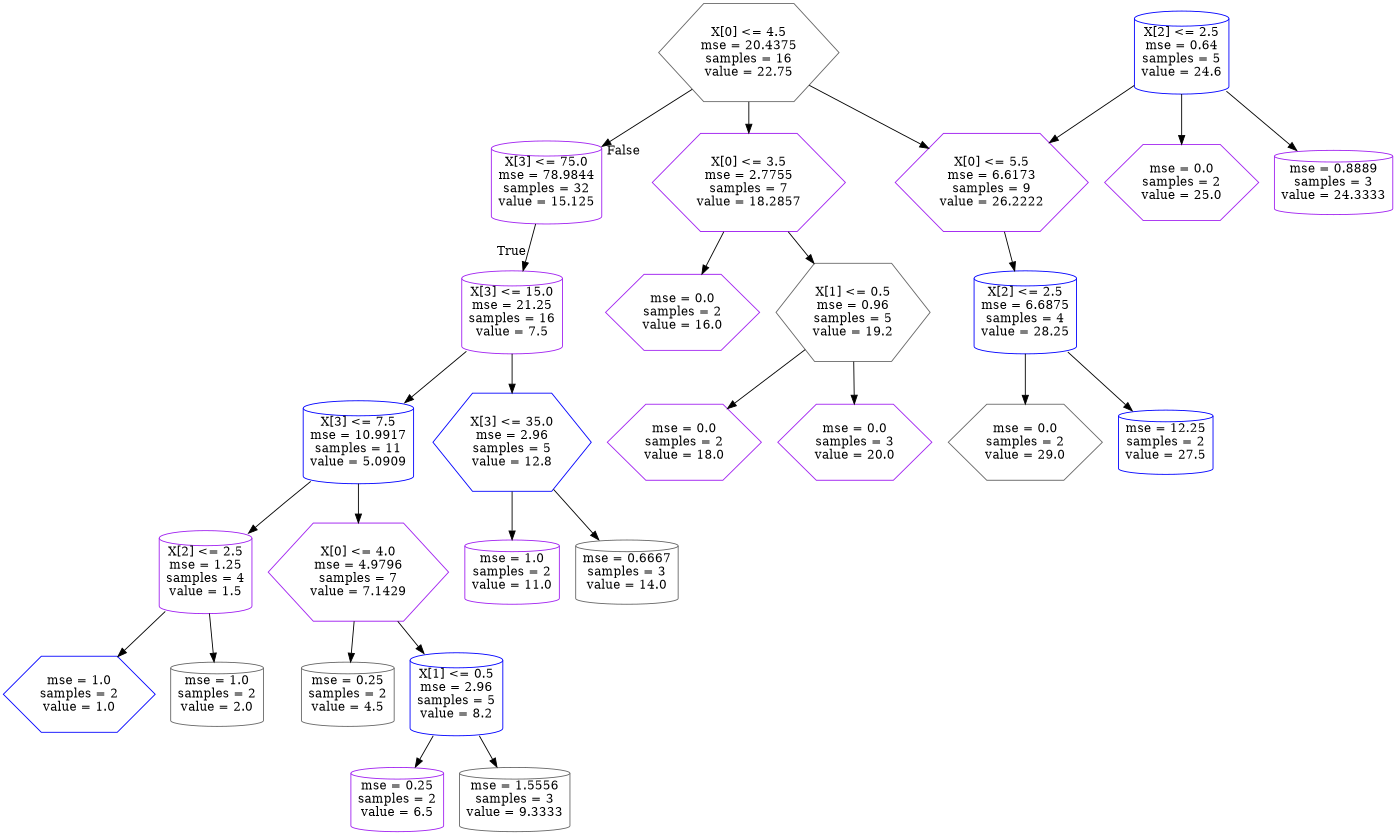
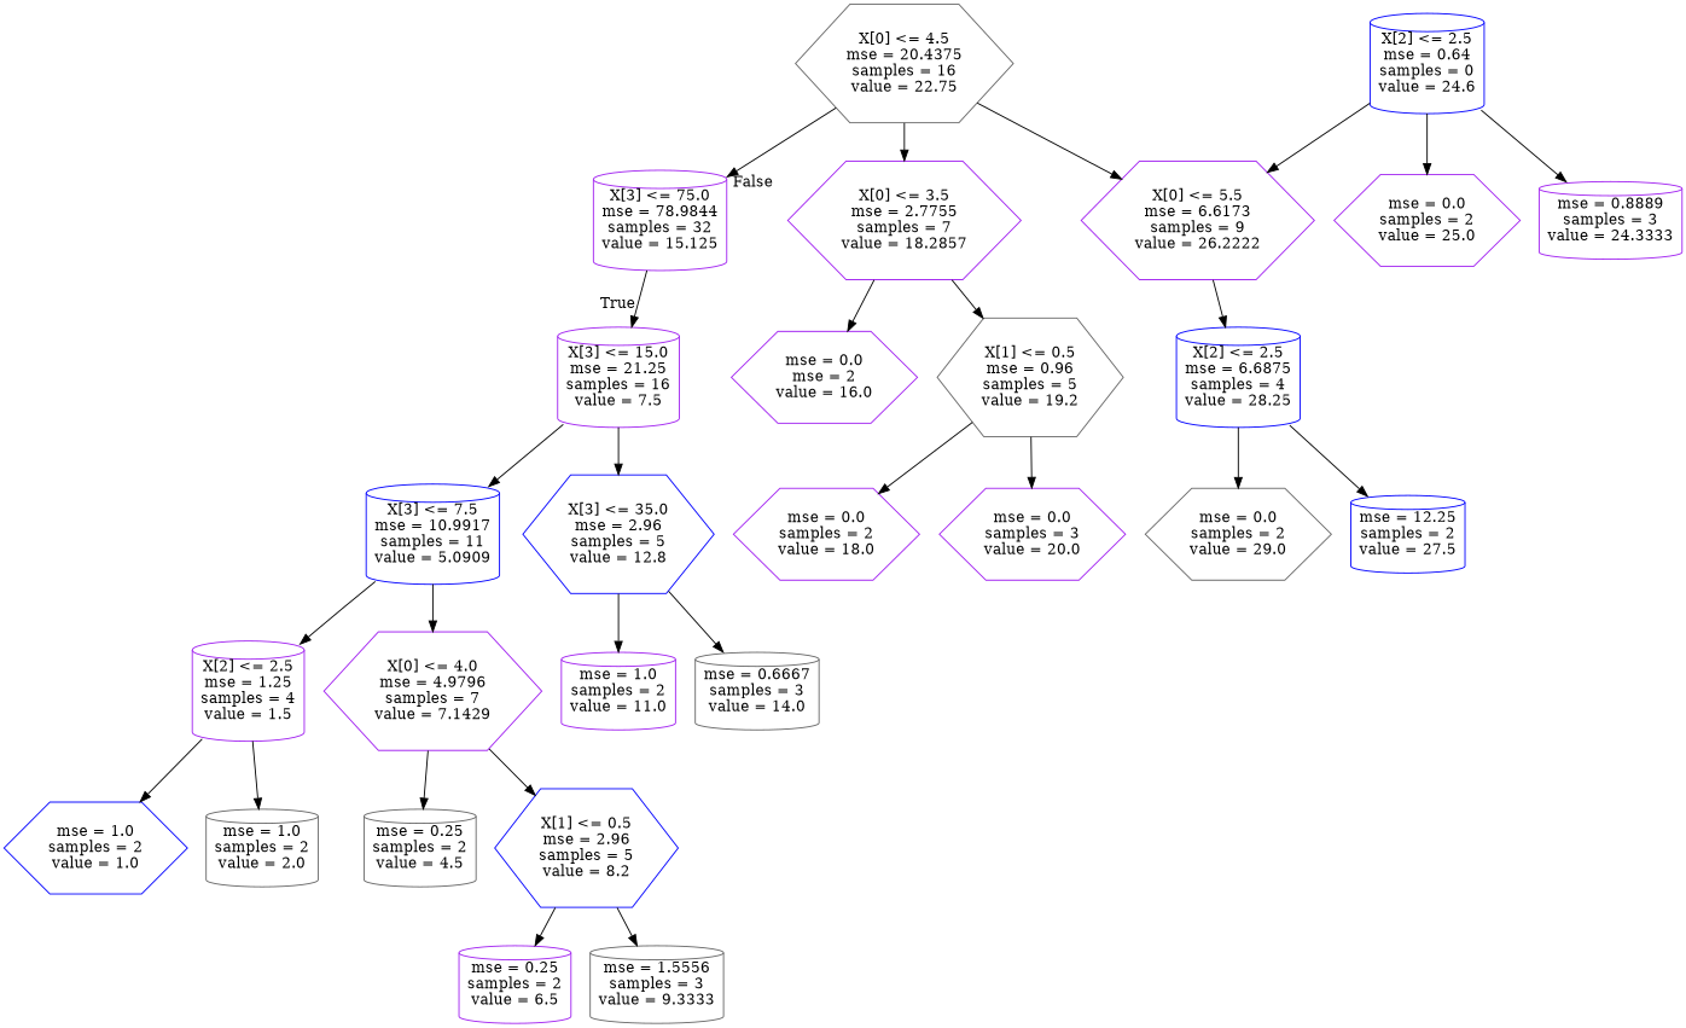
  digraph {
    node [color=purple shape=cylinder]
    n1 [label="X[3] <= 75.0\nmse = 78.9844\nsamples = 32\nvalue = 15.125"]
    n2 [label="X[3] <= 15.0\nmse = 21.25\nsamples = 16\nvalue = 7.5"]
    n3 [color=blue label="X[3] <= 7.5\nmse = 10.9917\nsamples = 11\nvalue = 5.0909"]
    n4 [color=blue label="X[3] <= 35.0\nmse = 2.96\nsamples = 5\nvalue = 12.8" shape=hexagon]
    n5 [color=gray40 label="X[0] <= 4.5\nmse = 20.4375\nsamples = 16\nvalue = 22.75" shape=hexagon]
    n6 [label="X[0] <= 3.5\nmse = 2.7755\nsamples = 7\nvalue = 18.2857" shape=hexagon]
    n7 [label="X[0] <= 5.5\nmse = 6.6173\nsamples = 9\nvalue = 26.2222" shape=hexagon]
    n8 [label="X[2] <= 2.5\nmse = 1.25\nsamples = 4\nvalue = 1.5"]
    n9 [label="X[0] <= 4.0\nmse = 4.9796\nsamples = 7\nvalue = 7.1429" shape=hexagon]
    n10 [label="mse = 1.0\nsamples = 2\nvalue = 11.0"]
    n11 [color=gray40 label="mse = 0.6667\nsamples = 3\nvalue = 14.0"]
    n12 [color=blue label="mse = 1.0\nsamples = 2\nvalue = 1.0" shape=hexagon]
    n13 [color=gray40 label="mse = 1.0\nsamples = 2\nvalue = 2.0"]
    n14 [color=gray40 label="mse = 0.25\nsamples = 2\nvalue = 4.5"]
-   n15 [color=blue label="X[1] <= 0.5\nmse = 2.96\nsamples = 5\nvalue = 8.2"]
+   n15 [color=blue label="X[1] <= 0.5\nmse = 2.96\nsamples = 5\nvalue = 8.2" shape=hexagon]
    n16 [label="mse = 0.25\nsamples = 2\nvalue = 6.5"]
    n17 [color=gray40 label="mse = 1.5556\nsamples = 3\nvalue = 9.3333"]
-   n18 [label="mse = 0.0\nsamples = 2\nvalue = 16.0" shape=hexagon]
+   n18 [label="mse = 0.0\nmse = 2\nvalue = 16.0" shape=hexagon]
    n19 [color=gray40 label="X[1] <= 0.5\nmse = 0.96\nsamples = 5\nvalue = 19.2" shape=hexagon]
    n20 [color=blue label="X[2] <= 2.5\nmse = 6.6875\nsamples = 4\nvalue = 28.25"]
    n21 [label="mse = 0.0\nsamples = 2\nvalue = 18.0" shape=hexagon]
    n22 [label="mse = 0.0\nsamples = 3\nvalue = 20.0" shape=hexagon]
-   n23 [color=blue label="X[2] <= 2.5\nmse = 0.64\nsamples = 5\nvalue = 24.6"]
+   n23 [color=blue label="X[2] <= 2.5\nmse = 0.64\nsamples = 0\nvalue = 24.6"]
    n24 [label="mse = 0.0\nsamples = 2\nvalue = 25.0" shape=hexagon]
    n25 [label="mse = 0.8889\nsamples = 3\nvalue = 24.3333"]
    n26 [color=gray40 label="mse = 0.0\nsamples = 2\nvalue = 29.0" shape=hexagon]
    n27 [color=blue label="mse = 12.25\nsamples = 2\nvalue = 27.5"]
    n1 -> n2 [headlabel=True labelangle=45 labeldistance=2.5]
    n2 -> n3
    n2 -> n4
    n3 -> n8
    n3 -> n9
    n4 -> n10
    n4 -> n11
    n5 -> n1 [headlabel=False labelangle=-45 labeldistance=2.5]
    n5 -> n6
    n5 -> n7
    n6 -> n18
    n6 -> n19
    n7 -> n20
    n8 -> n12
    n8 -> n13
    n9 -> n14
    n9 -> n15
    n15 -> n16
    n15 -> n17
    n19 -> n21
    n19 -> n22
    n20 -> n26
    n20 -> n27
    n23 -> n7
    n23 -> n24
    n23 -> n25
  }
